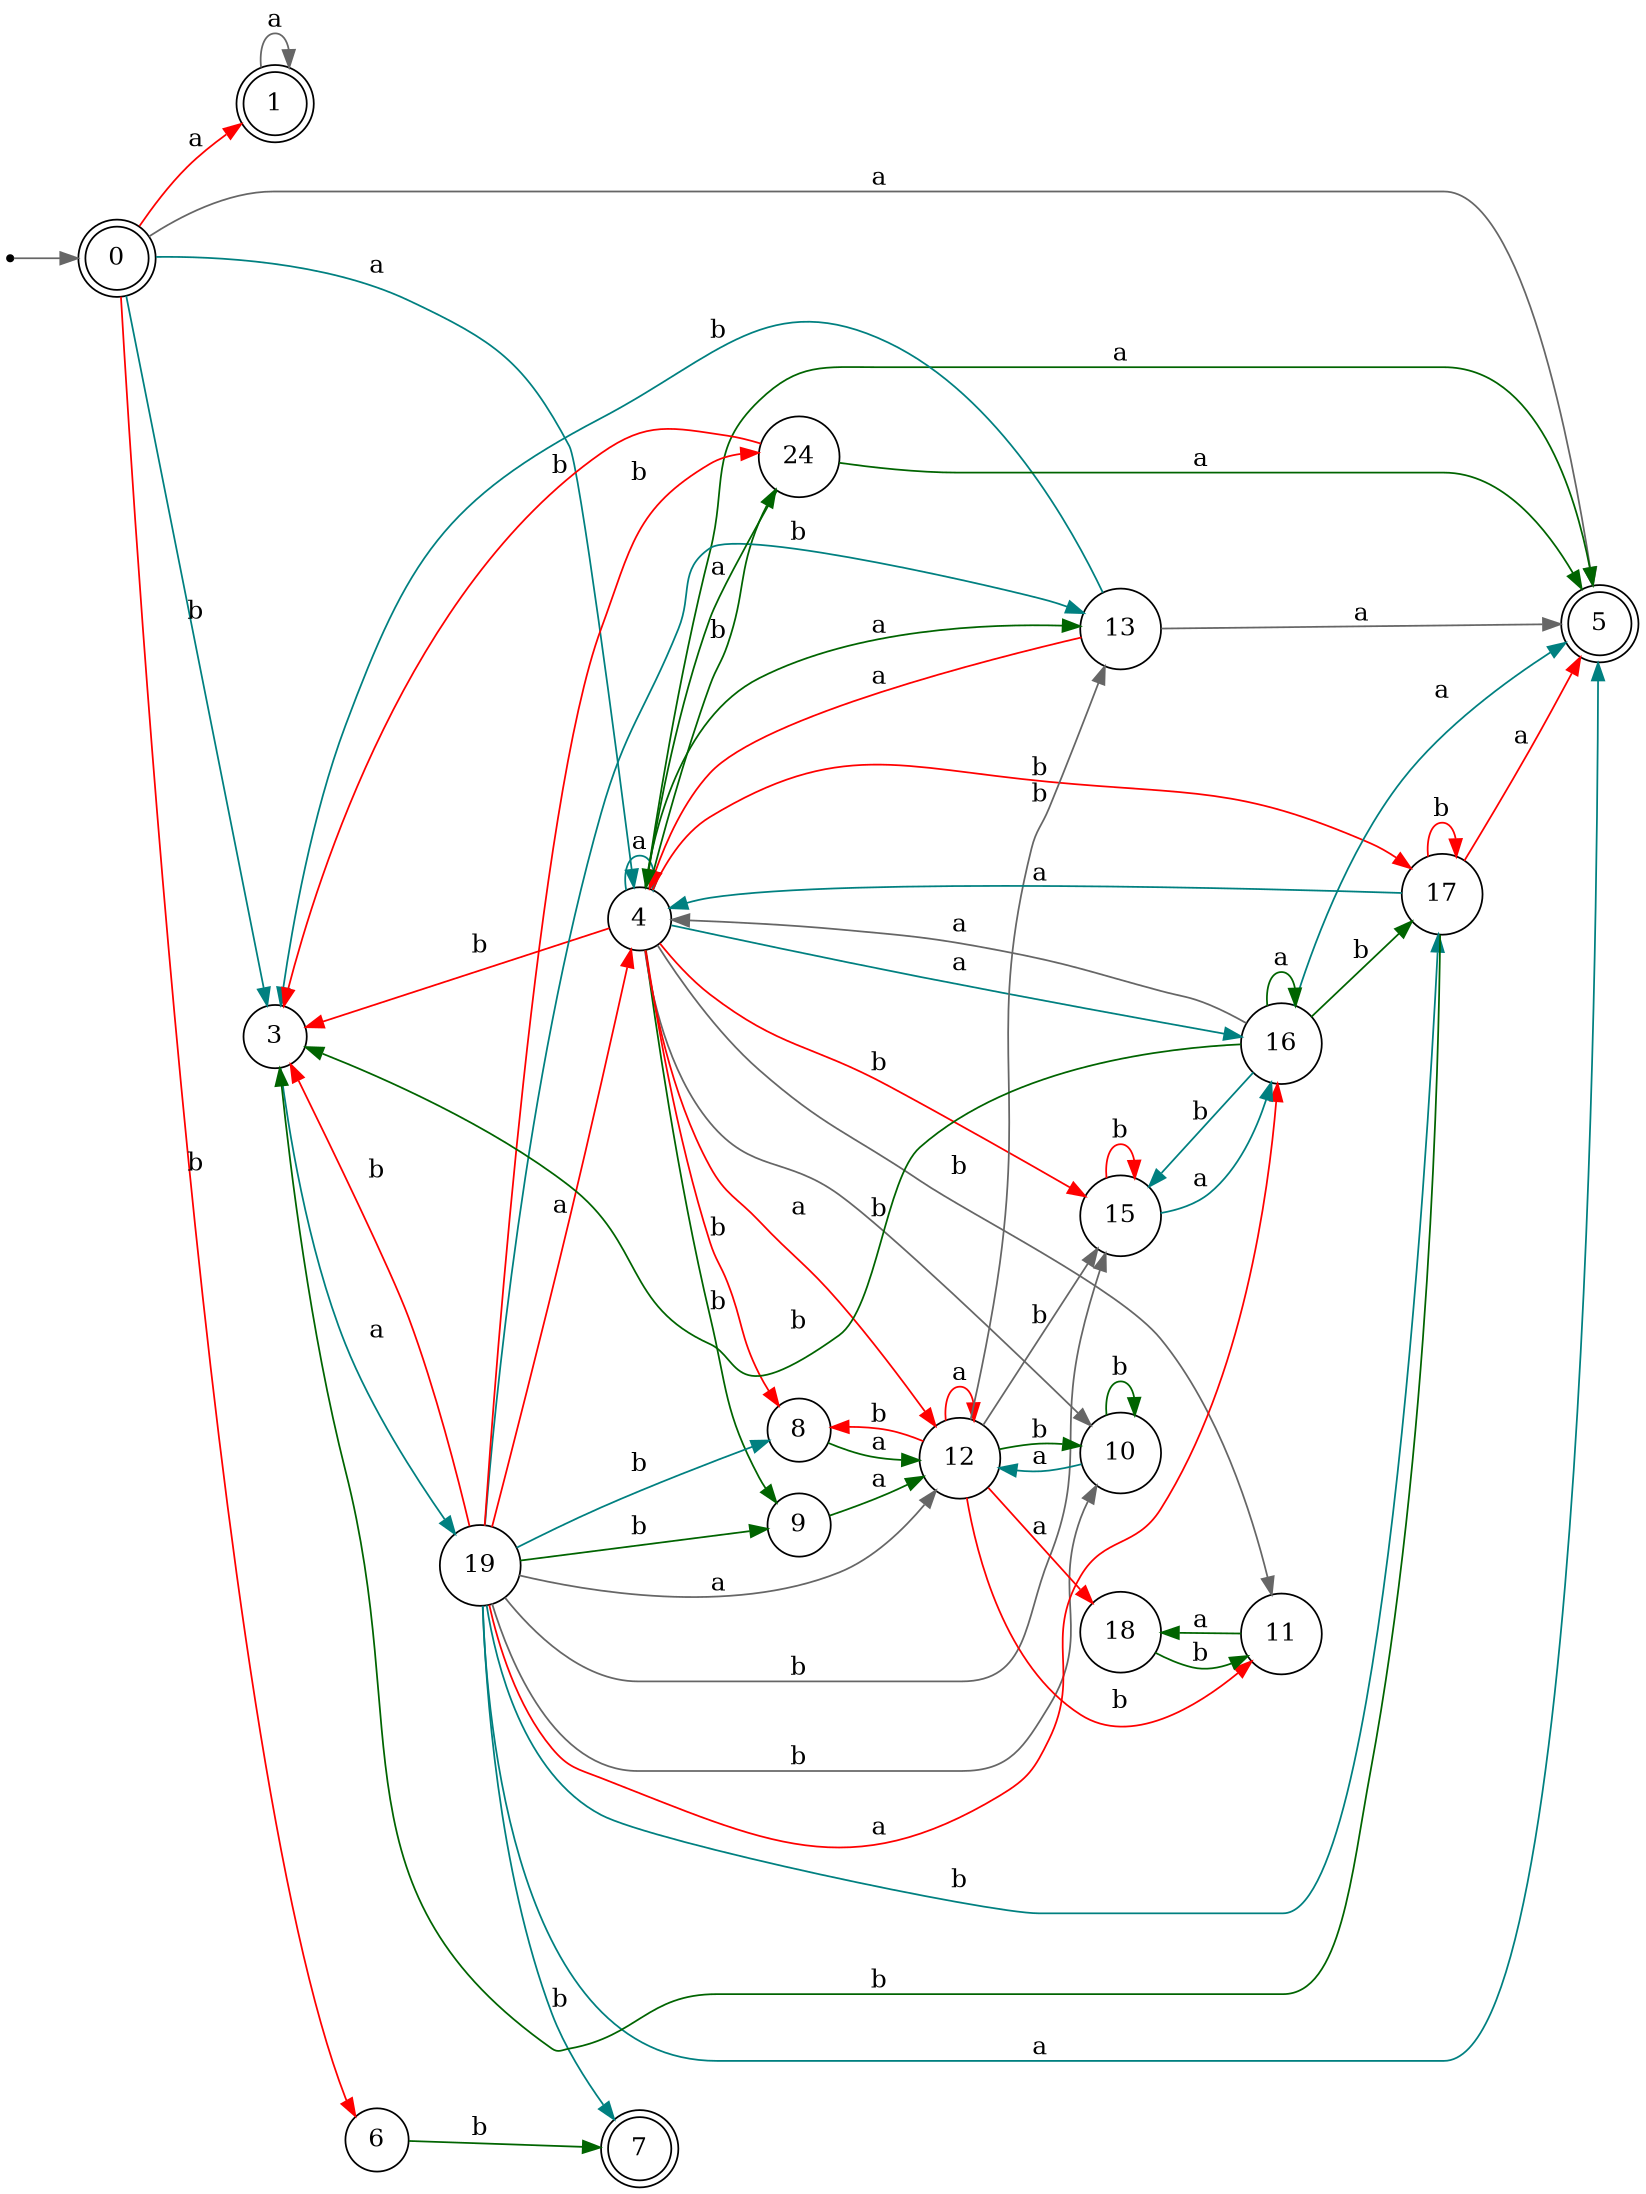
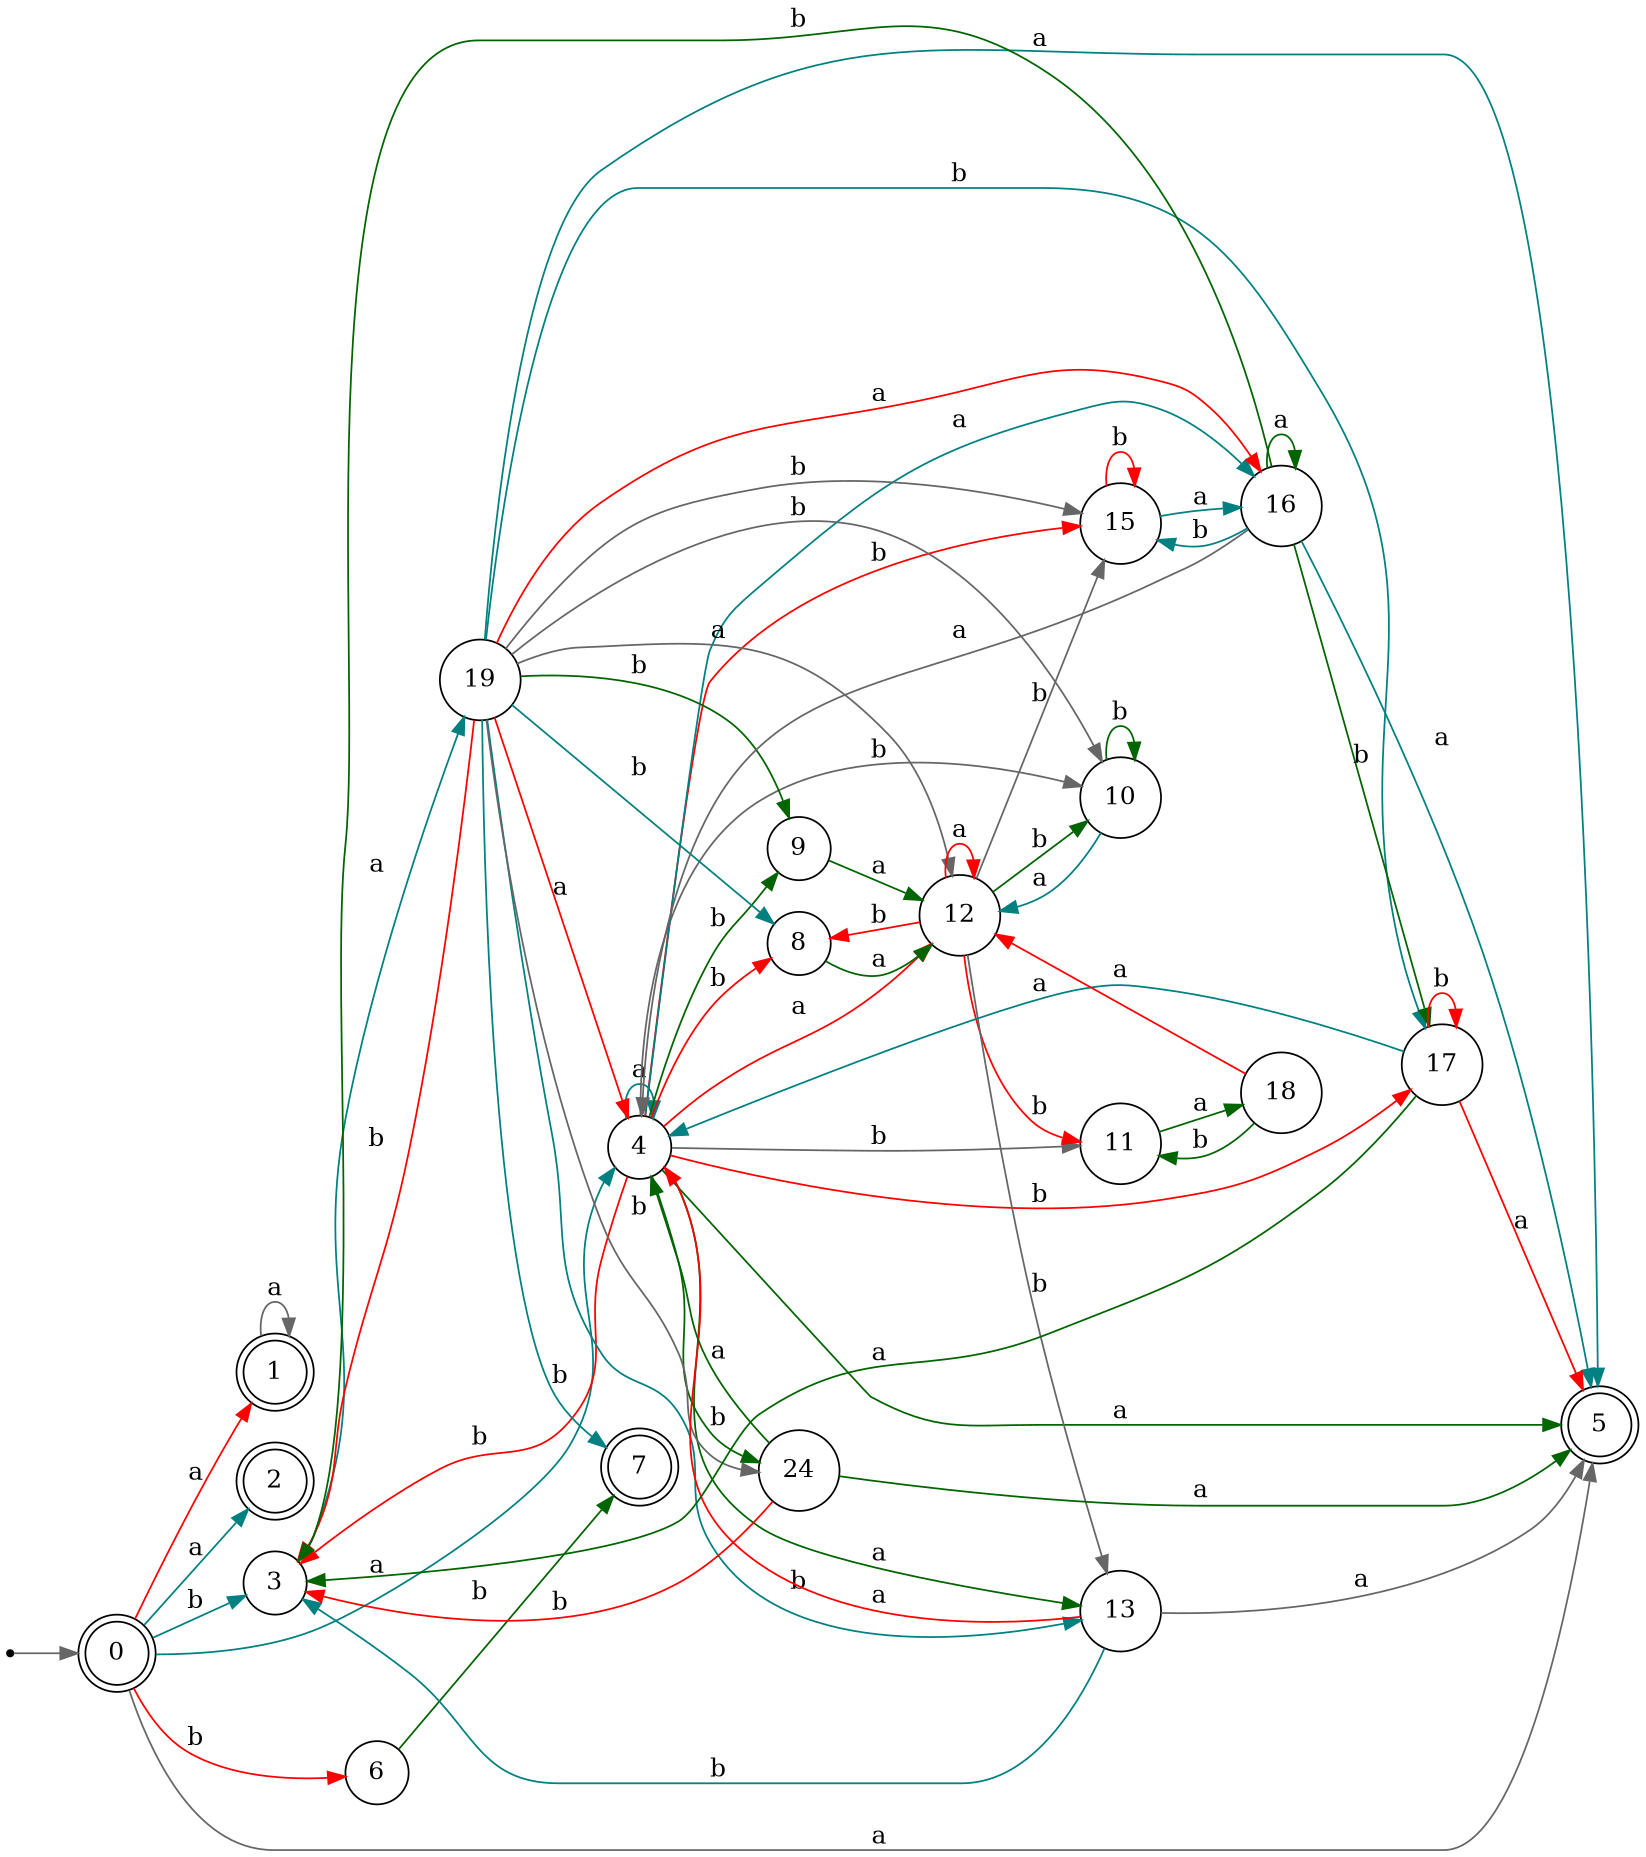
  digraph {
    rankdir=LR
    node [shape=circle]
    edge [color=red]
    dummy0 [shape=point]
    0 [shape=doublecircle]
    1 [shape=doublecircle]
+   2 [shape=doublecircle]
    3
    4
    5 [shape=doublecircle]
    6
    19
    8
    9
    10
    11
    12
    13
    n16 [label=24]
    15
    16
    17
    7 [shape=doublecircle]
    18
    dummy0 -> 0 [color=gray40]
    0 -> 1 [label=a]
+   0 -> 2 [color=teal label=a]
    0 -> 3 [color=teal label=b]
    0 -> 4 [color=teal label=a]
    0 -> 5 [color=gray40 label=a]
    0 -> 6 [label=b]
    1 -> 1 [color=gray40 label=a]
    3 -> 19 [color=teal label=a]
    4 -> 3 [label=b]
    4 -> 4 [color=teal label=a]
    4 -> 5 [color=darkgreen label=a]
    4 -> 8 [label=b]
    4 -> 9 [color=darkgreen label=b]
    4 -> 10 [color=gray40 label=b]
    4 -> 11 [color=gray40 label=b]
    4 -> 12 [label=a]
    4 -> 13 [color=darkgreen label=a]
    4 -> n16 [color=darkgreen label=b]
    4 -> 15 [label=b]
    4 -> 16 [color=teal label=a]
    4 -> 17 [label=b]
    6 -> 7 [color=darkgreen label=b]
    19 -> 3 [label=b]
    19 -> 4 [label=a]
    19 -> 5 [color=teal label=a]
    19 -> 8 [color=teal label=b]
    19 -> 9 [color=darkgreen label=b]
    19 -> 10 [color=gray40 label=b]
    19 -> 12 [color=gray40 label=a]
    19 -> 13 [color=teal label=b]
-   19 -> n16 [label=b]
+   19 -> n16 [color=gray40 label=b]
    19 -> 15 [color=gray40 label=b]
    19 -> 16 [label=a]
    19 -> 17 [color=teal label=b]
    19 -> 7 [color=teal label=b]
    8 -> 12 [color=darkgreen label=a]
    9 -> 12 [color=darkgreen label=a]
    10 -> 10 [color=darkgreen label=b]
    10 -> 12 [color=teal label=a]
    11 -> 18 [color=darkgreen label=a]
    12 -> 8 [label=b]
    12 -> 10 [color=darkgreen label=b]
    12 -> 11 [label=b]
    12 -> 12 [label=a]
    12 -> 13 [color=gray40 label=b]
    12 -> 15 [color=gray40 label=b]
    13 -> 3 [color=teal label=b]
    13 -> 4 [label=a]
    13 -> 5 [color=gray40 label=a]
    n16 -> 3 [label=b]
    n16 -> 4 [color=darkgreen label=a]
    n16 -> 5 [color=darkgreen label=a]
    15 -> 15 [label=b]
    15 -> 16 [color=teal label=a]
    16 -> 3 [color=darkgreen label=b]
    16 -> 4 [color=gray40 label=a]
    16 -> 5 [color=teal label=a]
    16 -> 15 [color=teal label=b]
    16 -> 16 [color=darkgreen label=a]
    16 -> 17 [color=darkgreen label=b]
-   17 -> 3 [color=darkgreen label=b]
+   17 -> 3 [color=darkgreen label=a]
    17 -> 4 [color=teal label=a]
    17 -> 5 [label=a]
    17 -> 17 [label=b]
    18 -> 11 [color=darkgreen label=b]
-   12 -> 18 [label=a]
+   18 -> 12 [label=a]
  }
